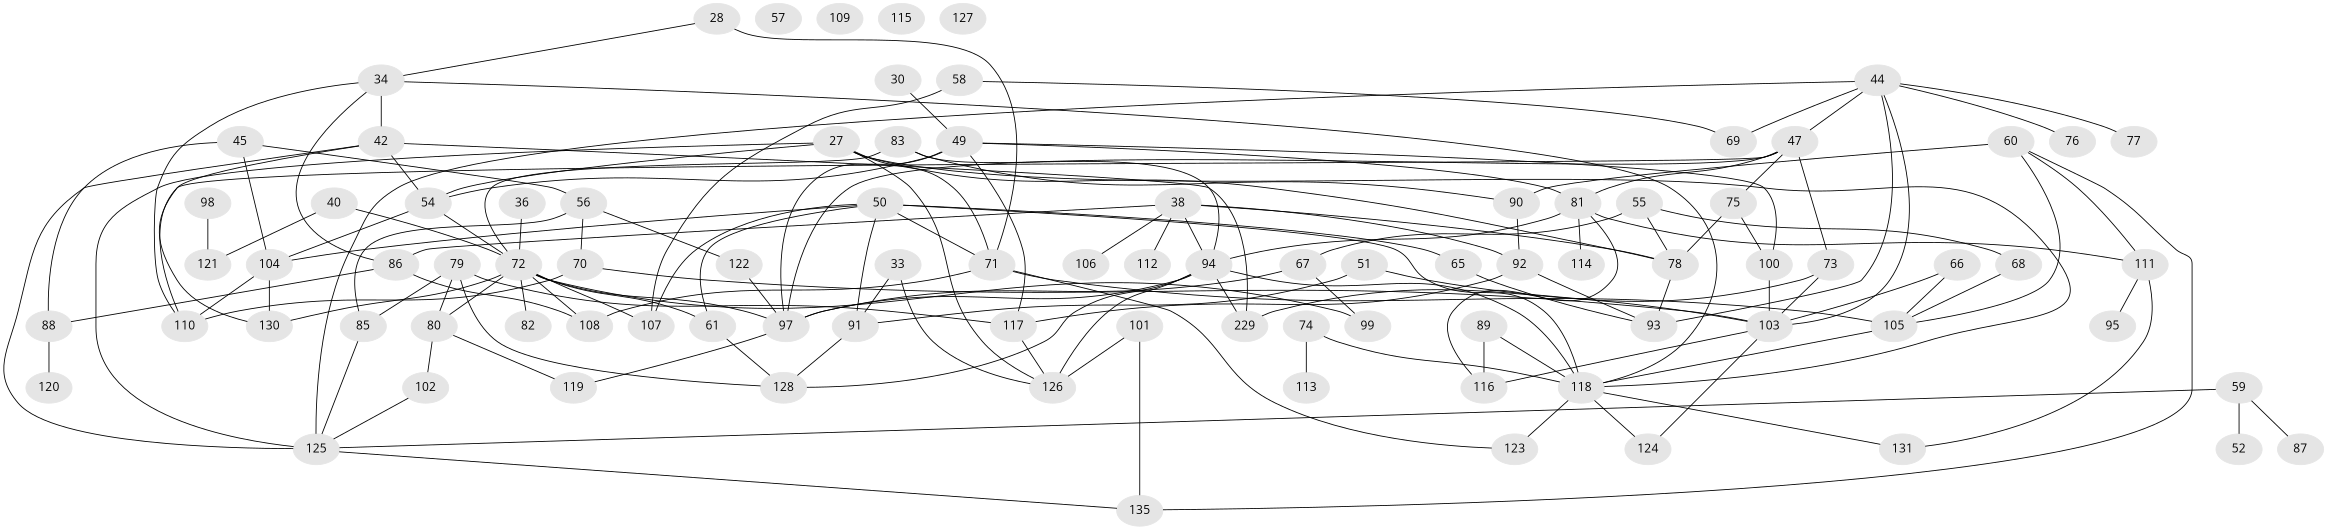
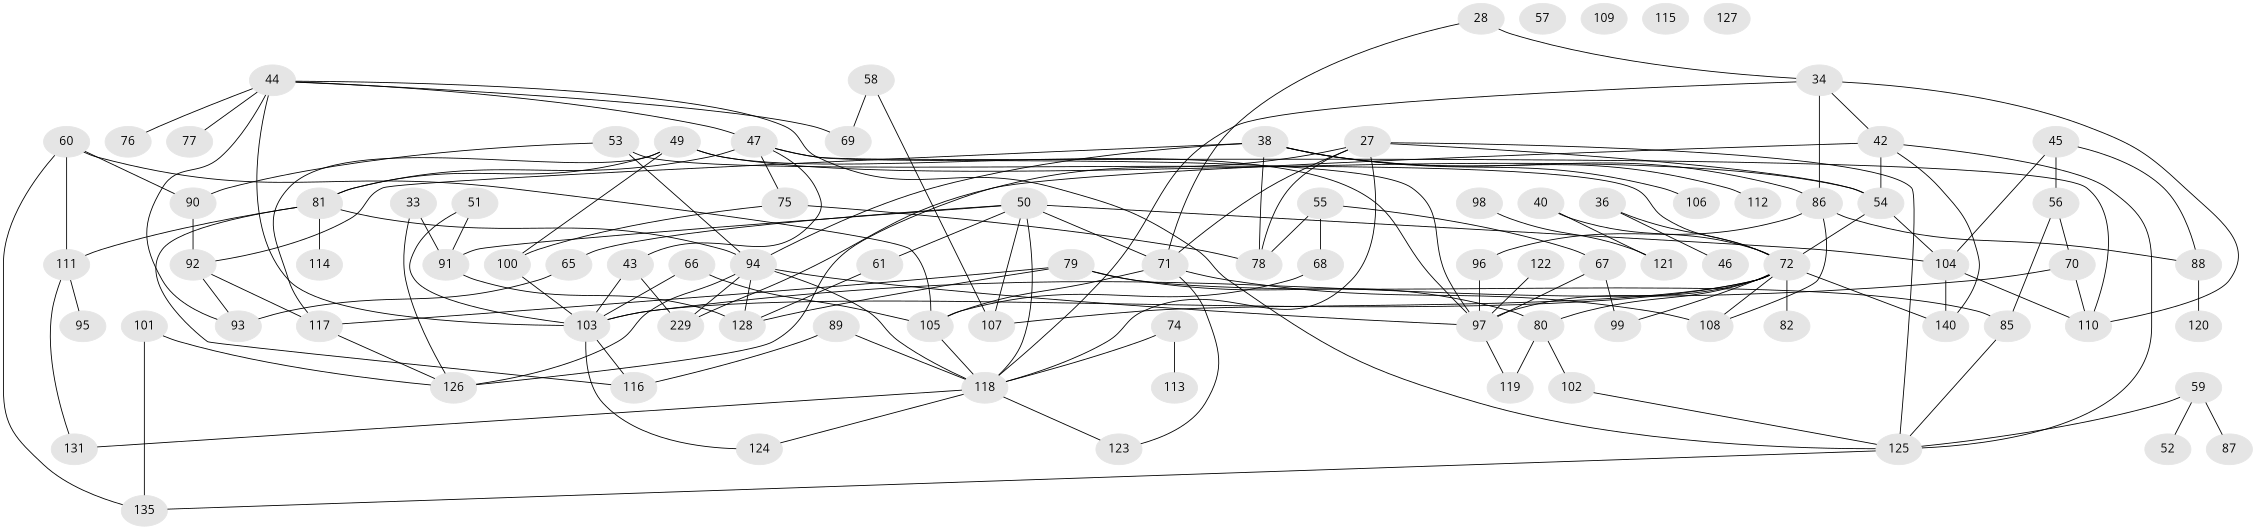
  graph {
    fontname="Open Sans"
    node [color=gray90 fontname="Open Sans" style=filled]
    edge [fontname="Open Sans"]
    27 [super="+17"]
    54
    71
    78 [super="+6"]
    118 [super="+63"]
    125 [super="+29+33"]
    126 [super="+1+83"]
    72 [super="+24+35+37"]
    104 [super="+2+22"]
    105
    108 [super="+62"]
    123 [super="+26"]
    93 [super="+20"]
    124
    131
    n16 [label=135 super="+39"]
    28 [super="+18"]
    34
    42
    86 [super="+16"]
    110 [super="+10"]
    49 [super="+4+23"]
    81
    97 [super="+5+84"]
    100 [super="+7"]
    117 [super="+11+64"]
-   30
    n28 [label=33]
    91
    128 [super="+9"]
    n31 [label=229]
-   130
+   130 [label=140]
    88
+   96
    36
+   46
    103 [super="+19"]
    107
    99
    80
    82
    38
    92 [super="+14"]
    94 [super="+41+12"]
    106
    112
    40
    121
    44
    47
    69
    76
    77
-   73
+   73 [label=43]
    75 [super="+21"]
    116
    45
    56
    70
    85
    122
    120
    111
    114
    119
    50 [super="+43"]
    61
    65
    51
-   53 [label=83]
+   53
    90
    55
    67
    68 [super="+3"]
    57
    58 [super="+32"]
    59
    52
    87
    60
    95
    66
    102
    74
    113
    79 [super="+48"]
    89
    98
    101
    109
    115
    127
    27 -- 54
    27 -- 71 [weight=2]
    27 -- 78
    27 -- 118
    27 -- 125 [weight=3]
    27 -- 126
    54 -- 72
    54 -- 104
    71 -- 105
    71 -- 108 [weight=2]
    71 -- 123
-   78 -- 93
    118 -- 123
    118 -- 124
    118 -- 131
    125 -- n16
    72 -- 108
    72 -- 97
    72 -- 130
-   72 -- 61
+   72 -- 103
    72 -- 107
    72 -- 99
    72 -- 80
    72 -- 82
    104 -- 110
    104 -- 130
    105 -- 118 [weight=2]
    28 -- 71
    28 -- 34
    34 -- 118
    34 -- 42
    34 -- 86
    34 -- 110
    42 -- 54
    42 -- 125
    42 -- n31
    42 -- 130
    86 -- 108
    86 -- 88
+   86 -- 96
    49 -- 54
    49 -- 81
    49 -- 97
    49 -- 100
    49 -- 117
    81 -- 94
    81 -- 116
    81 -- 111
    81 -- 114
    97 -- 119
    100 -- 103
    117 -- 126
-   30 -- 49
    n28 -- 126
    n28 -- 91
    91 -- 128
    88 -- 120
+   96 -- 97
    36 -- 72
+   36 -- 46
    103 -- 124
    103 -- 116
    80 -- 119
    80 -- 102
    38 -- 78
    38 -- 86
    38 -- 92
    38 -- 94
    38 -- 106
    38 -- 112
    92 -- 93
    92 -- 117
    94 -- 118
    94 -- 126 [weight=2]
    94 -- 97
    94 -- 128
    94 -- n31
    40 -- 72
    40 -- 121
    44 -- 125
    44 -- 93
    44 -- 103
    44 -- 47
    44 -- 69
    44 -- 76
    44 -- 77
    47 -- 110
    47 -- 81
    47 -- 97
    47 -- 73
    47 -- 75
    73 -- n31
    73 -- 103
    75 -- 78
    75 -- 100
    45 -- 104
    45 -- 88
    45 -- 56
    56 -- 70
    56 -- 85
-   56 -- 122
    70 -- 110
    70 -- 103
    85 -- 125
    122 -- 97
    111 -- 131
    111 -- 95
    50 -- 71
    50 -- 118 [weight=2]
    50 -- 104
    50 -- 91
    50 -- 107
    50 -- 61
    50 -- 65
    61 -- 128
    65 -- 93
    51 -- 91
    51 -- 103
    53 -- 72
    53 -- 94
    53 -- 90
    90 -- 92
    55 -- 78
    55 -- 67
    55 -- 68
    67 -- 97
    67 -- 99
    68 -- 105
    58 -- 107
    58 -- 69
    59 -- 125
    59 -- 52
    59 -- 87
    60 -- 105
    60 -- n16
    60 -- 111
    60 -- 90
    66 -- 105
    66 -- 103
    102 -- 125
    74 -- 118
    74 -- 113
    79 -- 117 [weight=2]
    79 -- 128
    79 -- 80 [weight=2]
    79 -- 85
    89 -- 118
    89 -- 116
    98 -- 121
    101 -- 126
    101 -- n16
  }
